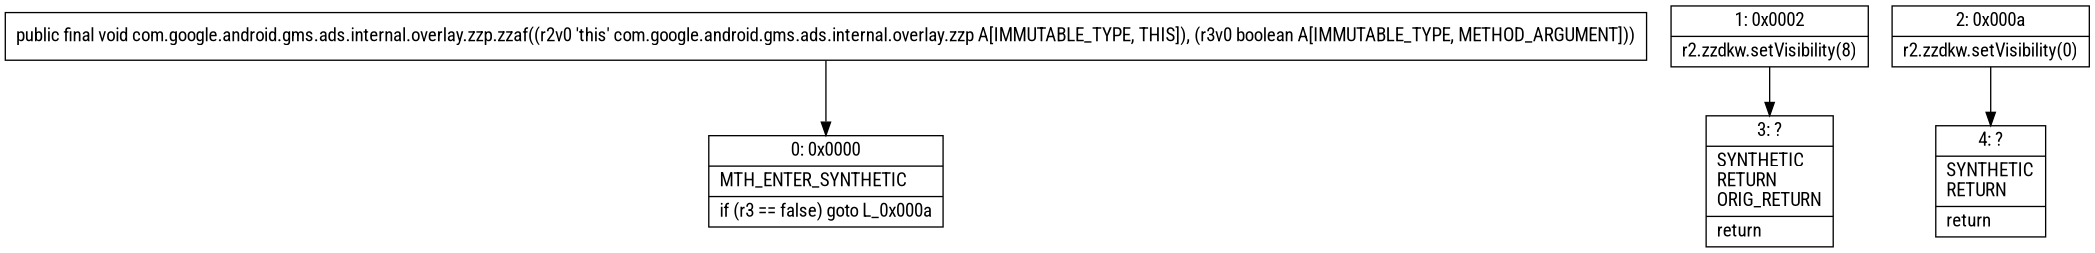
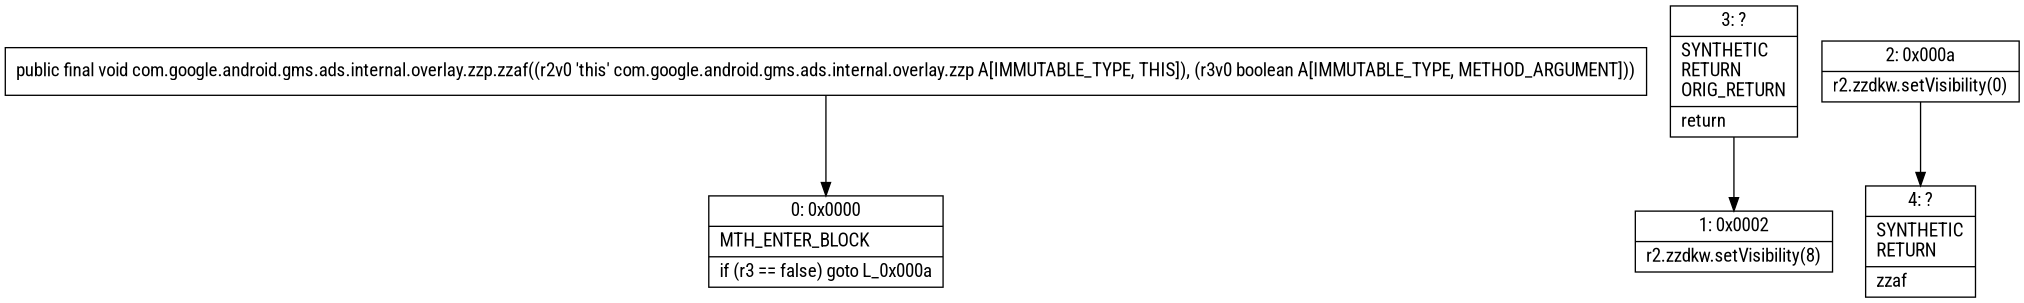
  digraph {
    fontname="Roboto Condensed"
    node [fontname="Roboto Condensed" shape=record]
    edge [fontname="Roboto Condensed"]
-   n1 [label="{0\:\ 0x0000|MTH_ENTER_SYNTHETIC\l|if (r3 == false) goto L_0x000a\l}"]
+   n1 [label="{0\:\ 0x0000|MTH_ENTER_BLOCK\l|if (r3 == false) goto L_0x000a\l}"]
    n2 [label="{1\:\ 0x0002|r2.zzdkw.setVisibility(8)\l}"]
    n3 [label="{3\:\ ?|SYNTHETIC\lRETURN\lORIG_RETURN\l|return\l}"]
    n4 [label="{2\:\ 0x000a|r2.zzdkw.setVisibility(0)\l}"]
-   n5 [label="{4\:\ ?|SYNTHETIC\lRETURN\l|return\l}"]
+   n5 [label="{4\:\ ?|SYNTHETIC\lRETURN\l|zzaf\l}"]
    n6 [label="{public final void com.google.android.gms.ads.internal.overlay.zzp.zzaf((r2v0 'this' com.google.android.gms.ads.internal.overlay.zzp A[IMMUTABLE_TYPE, THIS]), (r3v0 boolean A[IMMUTABLE_TYPE, METHOD_ARGUMENT])) }"]
-   n2 -> n3
+   n3 -> n2
    n4 -> n5
    n6 -> n1
  }
